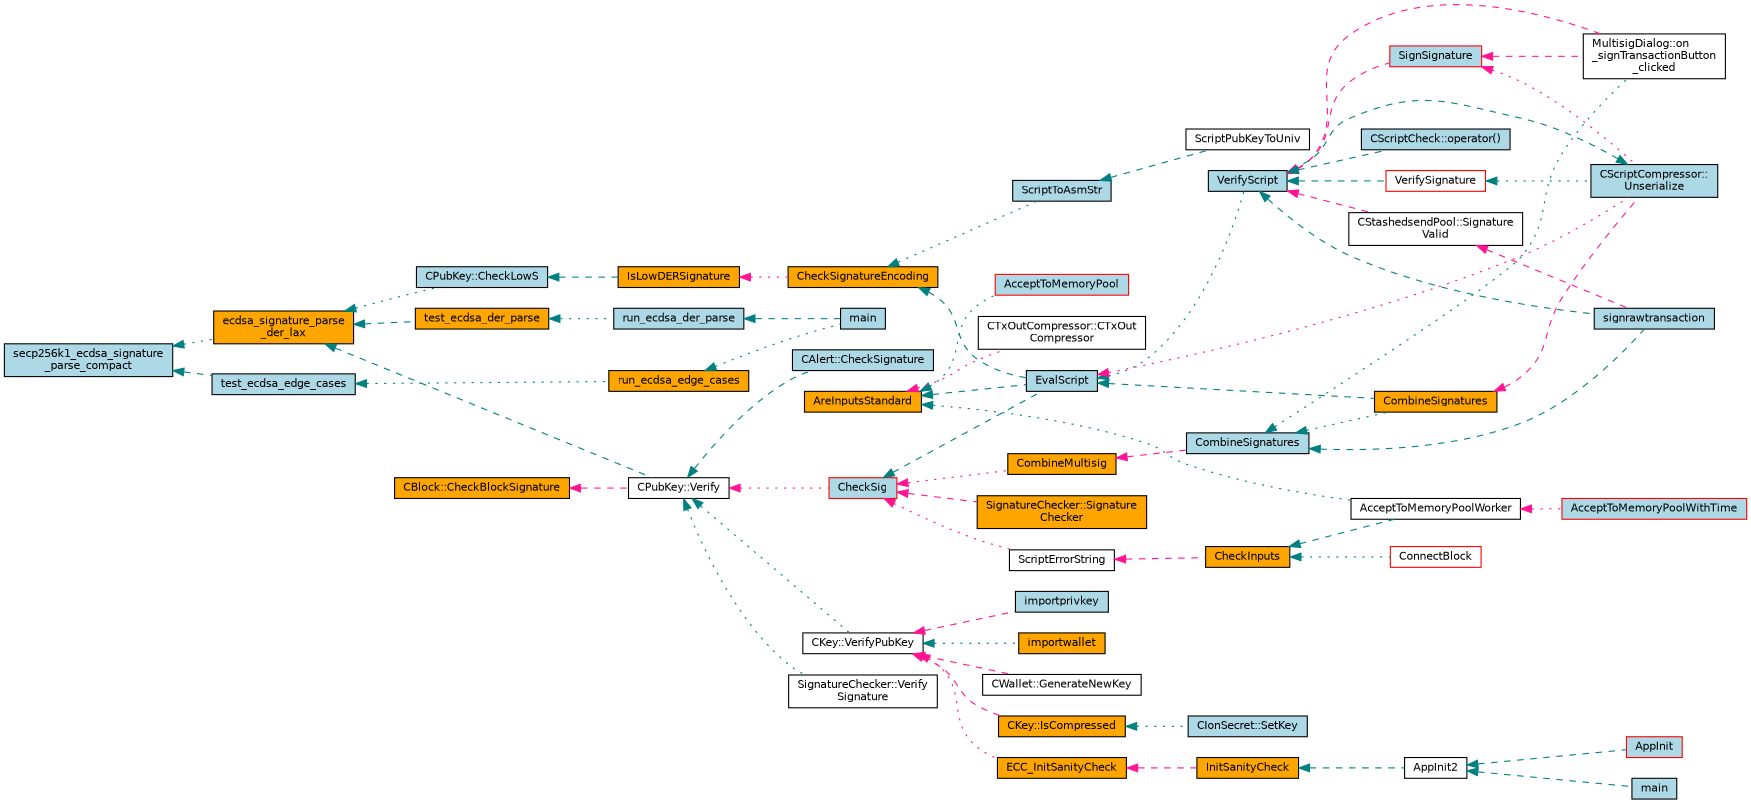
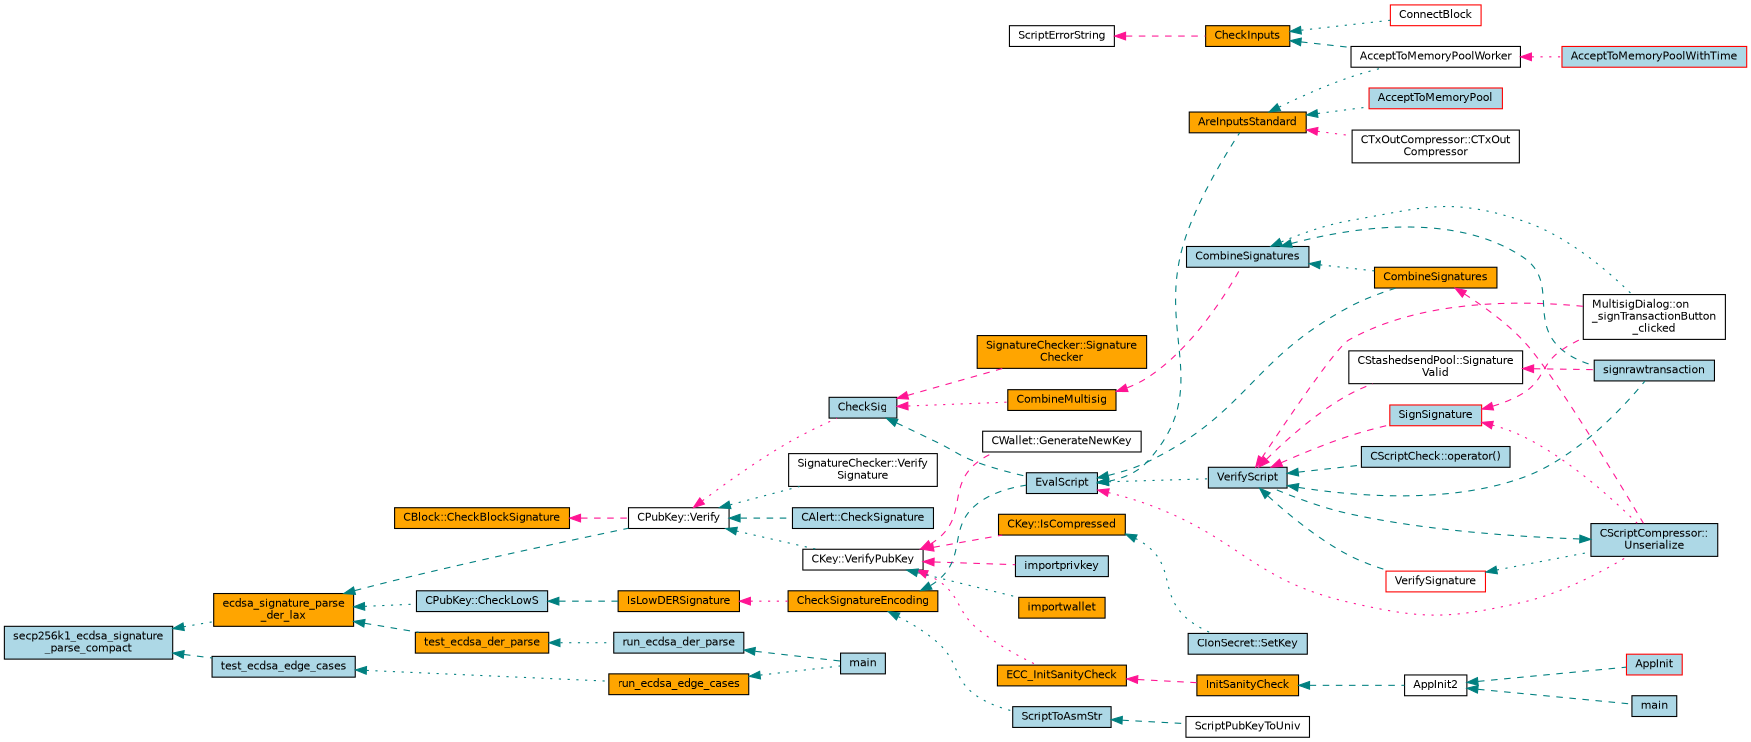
  digraph {
    rankdir=LR
    node [color=black fillcolor=lightblue fontname=Helvetica fontsize=10 shape=record style=filled]
    edge [color=teal dir=back fontname=Helvetica fontsize=10 labelfontname=Helvetica labelfontsize=10 style=dashed]
    n1 [fontcolor=black height=0.2 label="secp256k1_ecdsa_signature\l_parse_compact" width=0.4]
    n2 [fillcolor=orange height=0.2 label="ecdsa_signature_parse\l_der_lax" width=0.4]
    n3 [height=0.2 label=test_ecdsa_edge_cases width=0.4]
    n4 [fillcolor=white height=0.2 label="CPubKey::Verify" width=0.4]
    n5 [height=0.2 label="CPubKey::CheckLowS" width=0.4]
    n6 [fillcolor=orange height=0.2 label=test_ecdsa_der_parse width=0.4]
    n7 [fillcolor=orange height=0.2 label=run_ecdsa_edge_cases width=0.4]
    n8 [height=0.2 label="CAlert::CheckSignature" width=0.4]
    n9 [fillcolor=white height=0.2 label="CKey::VerifyPubKey" width=0.4]
-   n10 [color=red height=0.2 label=CheckSig width=0.4]
+   n10 [height=0.2 label=CheckSig width=0.4]
    n11 [fillcolor=white height=0.2 label="SignatureChecker::Verify\lSignature" width=0.4]
    n12 [fillcolor=orange height=0.2 label=IsLowDERSignature width=0.4]
    n13 [height=0.2 label=run_ecdsa_der_parse width=0.4]
    n14 [fillcolor=orange height=0.2 label=ECC_InitSanityCheck width=0.4]
    n15 [fillcolor=orange height=0.2 label="CKey::IsCompressed" width=0.4]
    n16 [height=0.2 label=importprivkey width=0.4]
    n17 [fillcolor=orange height=0.2 label=importwallet width=0.4]
    n18 [fillcolor=white height=0.2 label="CWallet::GenerateNewKey" width=0.4]
    n19 [fillcolor=orange height=0.2 label="CBlock::CheckBlockSignature" width=0.4]
    n20 [fillcolor=white height=0.2 label=ScriptErrorString width=0.4]
    n21 [height=0.2 label=EvalScript width=0.4]
    n22 [fillcolor=orange height=0.2 label=CombineMultisig width=0.4]
    n23 [fillcolor=orange height=0.2 label="SignatureChecker::Signature\lChecker" width=0.4]
    n24 [fillcolor=orange height=0.2 label=InitSanityCheck width=0.4]
    n25 [height=0.2 label="CIonSecret::SetKey" width=0.4]
    n26 [fillcolor=white height=0.2 label=AppInit2 width=0.4]
    n27 [color=red height=0.2 label=AppInit width=0.4]
    n28 [height=0.2 label=main width=0.4]
    n29 [fillcolor=orange height=0.2 label=CheckInputs width=0.4]
    n30 [fillcolor=orange height=0.2 label=AreInputsStandard width=0.4]
    n31 [height=0.2 label=VerifyScript width=0.4]
    n32 [height=0.2 label="CScriptCompressor::\lUnserialize" width=0.4]
    n33 [fillcolor=orange height=0.2 label=CombineSignatures width=0.4]
    n34 [height=0.2 label=CombineSignatures width=0.4]
    n35 [fillcolor=white height=0.2 label=AcceptToMemoryPoolWorker width=0.4]
    n36 [color=red fillcolor=white height=0.2 label=ConnectBlock width=0.4]
    n37 [color=red height=0.2 label=AcceptToMemoryPoolWithTime width=0.4]
    n38 [color=red height=0.2 label=AcceptToMemoryPool width=0.4]
    n39 [fillcolor=white height=0.2 label="CTxOutCompressor::CTxOut\lCompressor" width=0.4]
    n40 [fillcolor=white height=0.2 label="MultisigDialog::on\l_signTransactionButton\l_clicked" width=0.4]
    n41 [height=0.2 label=signrawtransaction width=0.4]
    n42 [color=red height=0.2 label=SignSignature width=0.4]
    n43 [color=red fillcolor=white height=0.2 label=VerifySignature width=0.4]
    n44 [fillcolor=white height=0.2 label="CStashedsendPool::Signature\lValid" width=0.4]
    n45 [height=0.2 label="CScriptCheck::operator()" width=0.4]
    n46 [fillcolor=orange height=0.2 label=CheckSignatureEncoding width=0.4]
    n47 [height=0.2 label=ScriptToAsmStr width=0.4]
    n48 [fillcolor=white height=0.2 label=ScriptPubKeyToUniv width=0.4]
    n49 [height=0.2 label=main width=0.4]
    n1 -> n2 [style=dotted]
    n1 -> n3
    n2 -> n4
    n2 -> n5 [style=dotted]
    n2 -> n6
    n3 -> n7 [style=dotted]
    n4 -> n8
    n4 -> n9 [style=dotted]
    n4 -> n10 [color=deeppink style=dotted]
    n4 -> n11 [style=dotted]
    n5 -> n12
    n6 -> n13 [style=dotted]
    n7 -> n49 [style=dotted]
    n9 -> n14 [color=deeppink style=dotted]
    n9 -> n15 [color=deeppink]
    n9 -> n16 [color=deeppink]
    n9 -> n17 [style=dotted]
    n9 -> n18 [color=deeppink]
-   n10 -> n20 [color=deeppink style=dotted]
    n10 -> n21
    n10 -> n22 [color=deeppink style=dotted]
    n10 -> n23 [color=deeppink]
    n12 -> n46 [color=deeppink style=dotted]
    n13 -> n49
    n14 -> n24 [color=deeppink]
    n15 -> n25 [style=dotted]
    n19 -> n4 [color=deeppink]
    n20 -> n29 [color=deeppink]
-   n30 -> n21
+   n21 -> n30
    n21 -> n31 [style=dotted]
    n21 -> n32 [color=deeppink style=dotted]
    n21 -> n33
    n22 -> n34 [color=deeppink]
    n24 -> n26
    n26 -> n27
    n26 -> n28
    n29 -> n35
    n29 -> n36 [style=dotted]
    n30 -> n35 [style=dotted]
    n30 -> n38 [style=dotted]
    n30 -> n39 [color=deeppink style=dotted]
    n31 -> n40 [color=deeppink]
    n31 -> n41
    n31 -> n42 [color=deeppink]
    n31 -> n43
    n31 -> n44 [color=deeppink]
    n31 -> n45
    n32 -> n31
    n33 -> n32 [color=deeppink]
    n34 -> n33 [style=dotted]
    n34 -> n40 [style=dotted]
    n34 -> n41
    n35 -> n37 [color=deeppink style=dotted]
    n42 -> n32 [color=deeppink style=dotted]
    n42 -> n40 [color=deeppink]
    n43 -> n32 [style=dotted]
    n44 -> n41 [color=deeppink]
    n46 -> n21
    n46 -> n47 [style=dotted]
    n47 -> n48
  }
